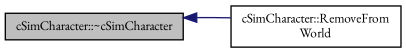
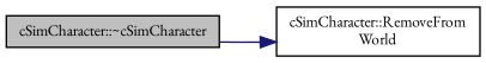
  digraph {
    rankdir=LR
    fontname="EB Garamond"
    node [color=black fontname="EB Garamond" fontsize=10 shape=record style=filled]
    n1 [fillcolor=grey75 fontcolor=black height=0.2 label="cSimCharacter::~cSimCharacter" width=0.4]
    n2 [fillcolor=white height=0.2 label="cSimCharacter::RemoveFrom\lWorld" width=0.4]
-   n2 -> n1 [color=midnightblue fontname="EB Garamond" fontsize=10 labelfontname=Helvetica labelfontsize=10 style=solid]
+   n1 -> n2 [color=midnightblue fontname="EB Garamond" fontsize=10 labelfontname=Helvetica labelfontsize=10 style=solid]
  }
